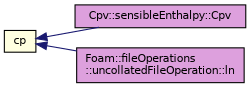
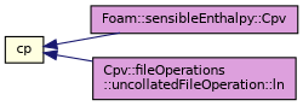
  digraph {
    rankdir=LR
    node [color=black fillcolor=plum fontname=Helvetica fontsize=10 shape=record style=filled]
    edge [color=midnightblue dir=back fontname=Helvetica fontsize=10 labelfontname=Helvetica labelfontsize=10 style=solid]
    n1 [fillcolor=lightyellow fontcolor=black height=0.2 label=cp width=0.4]
-   n2 [height=0.2 label="Cpv::sensibleEnthalpy::Cpv" width=0.4]
-   n3 [height=0.2 label="Foam::fileOperations\l::uncollatedFileOperation::ln" width=0.4]
+   n2 [height=0.2 label="Foam::sensibleEnthalpy::Cpv" width=0.4]
+   n3 [height=0.2 label="Cpv::fileOperations\l::uncollatedFileOperation::ln" width=0.4]
    n1 -> n2
    n1 -> n3
  }
